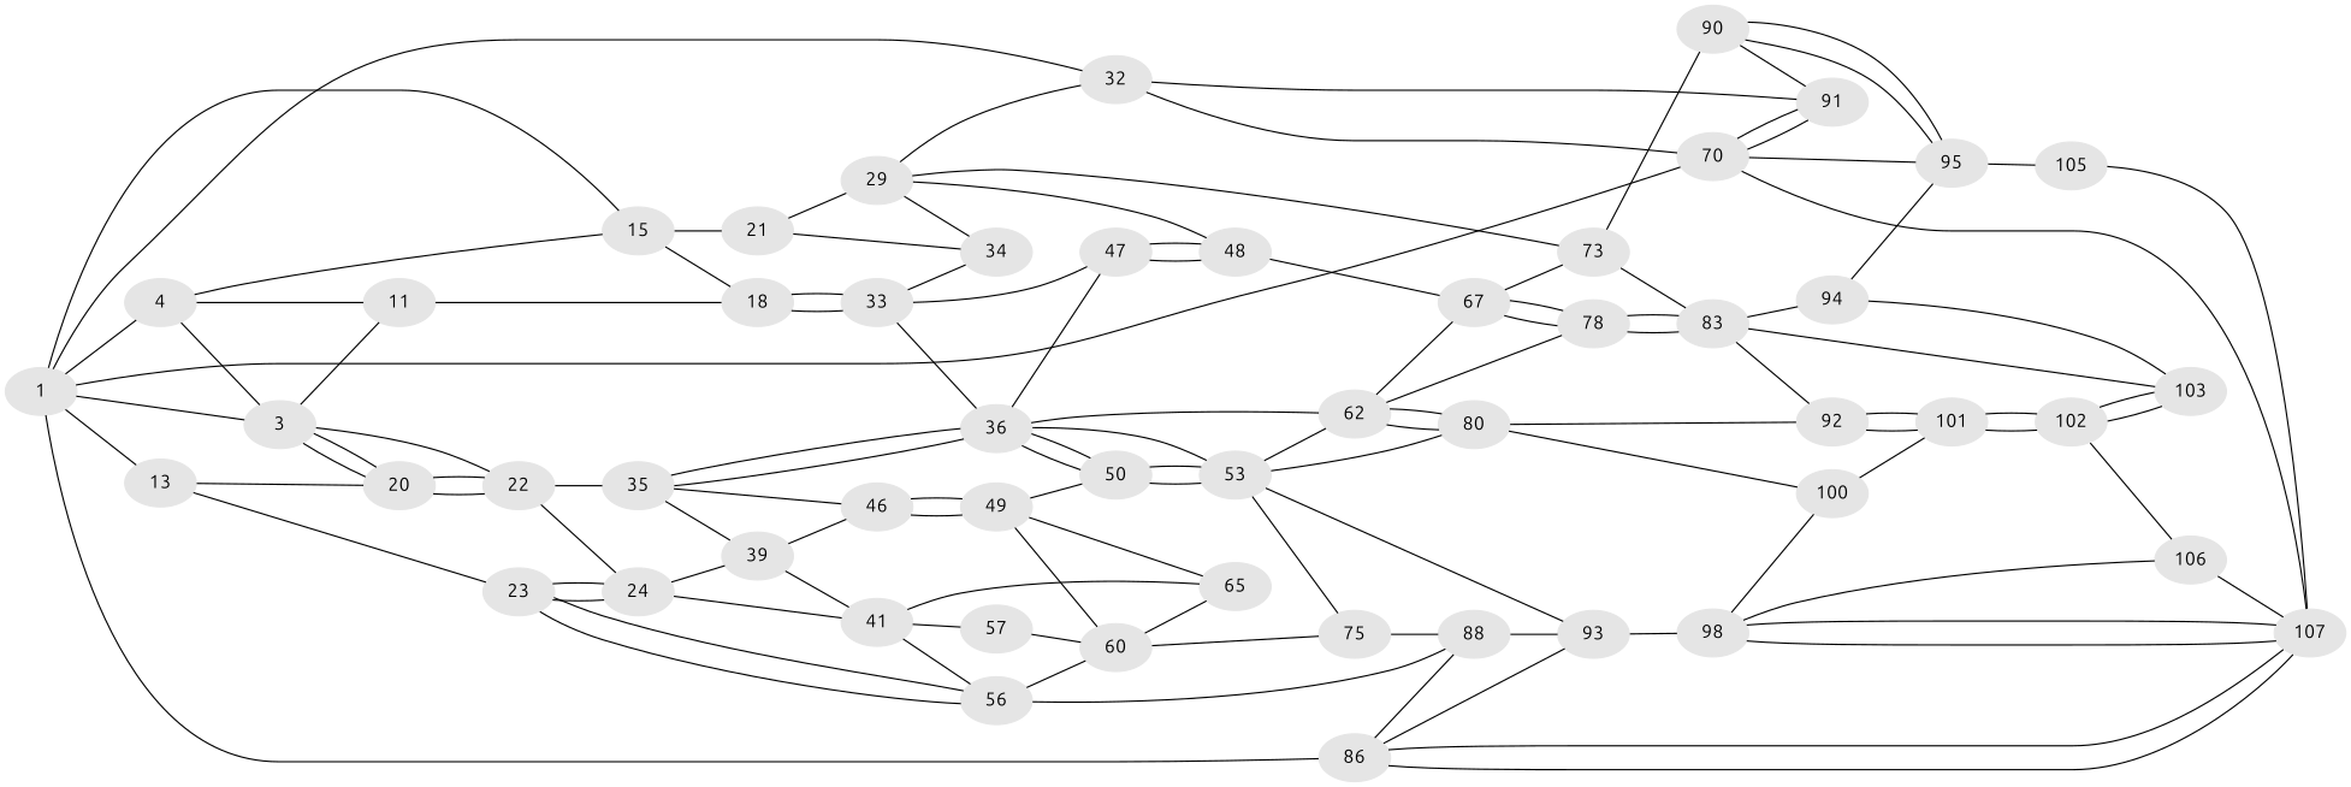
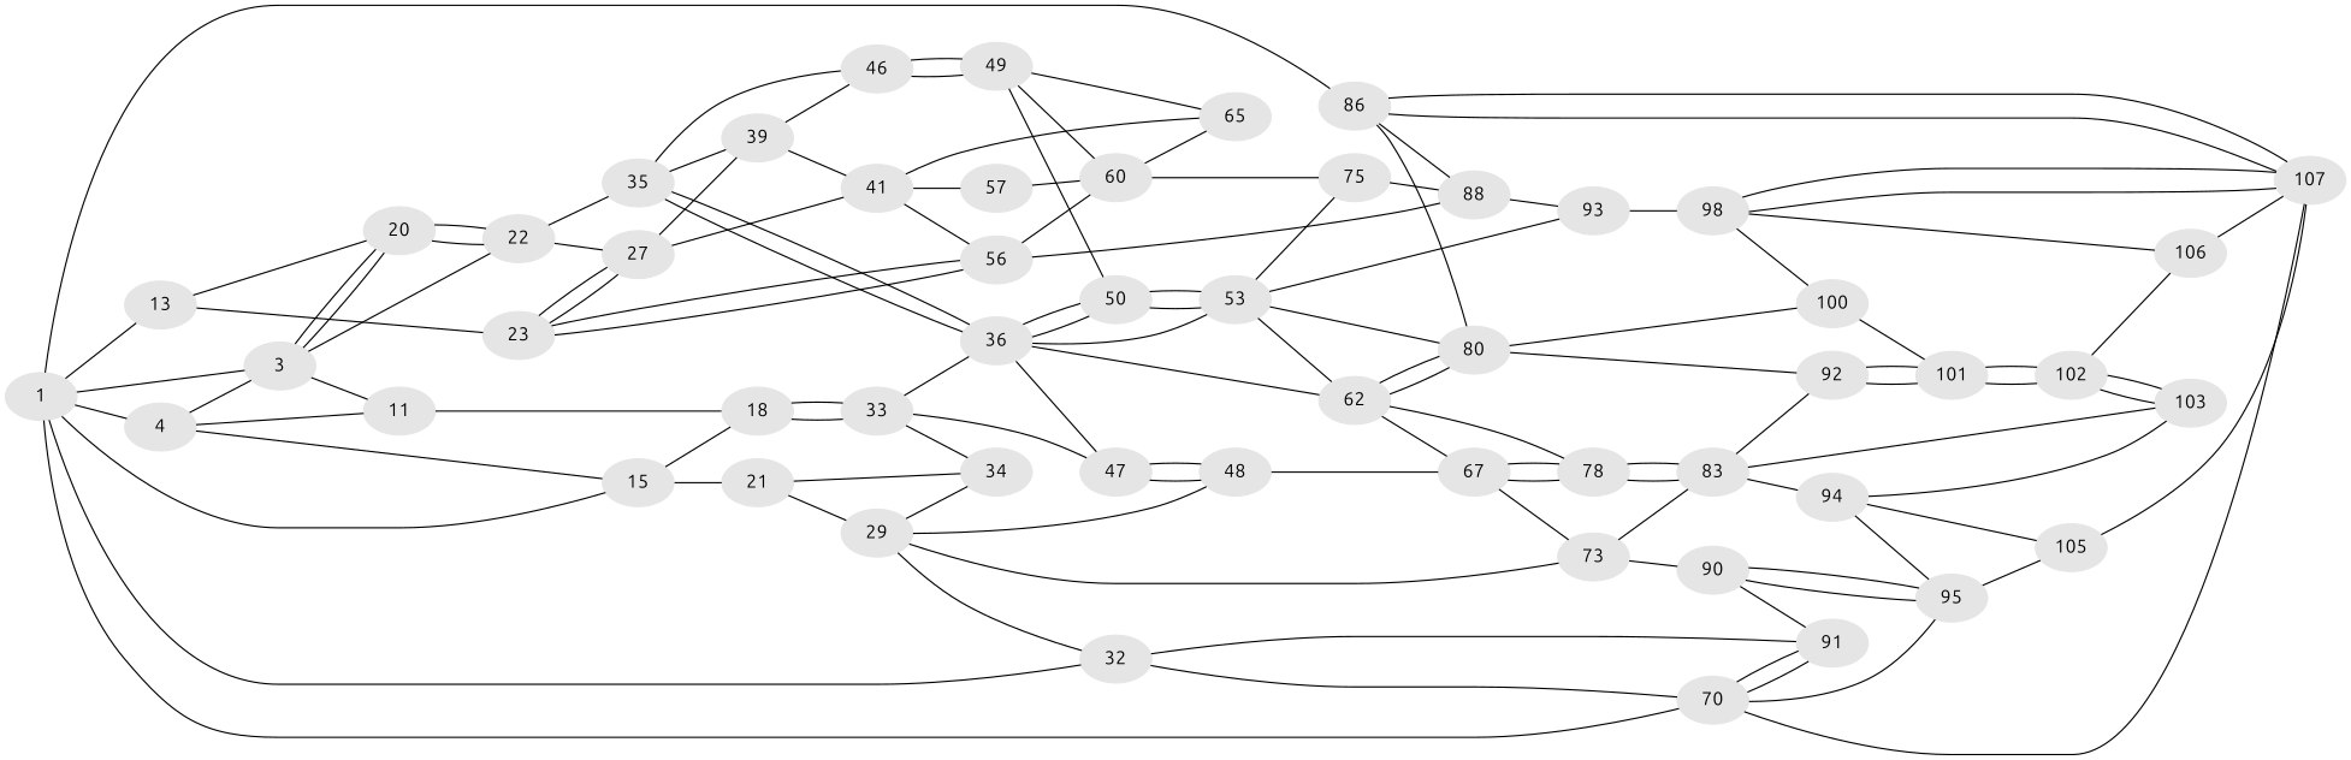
  graph {
    fontname=Ubuntu
    rankdir=LR
    node [color=gray90 fontname=Ubuntu style=filled]
    edge [fontname=Ubuntu]
    1 [super="+6+2"]
    4 [super="+12+5"]
    n3 [label=3 super="+8"]
    13 [super="+14"]
    15 [super="+19+16"]
    32 [super="+69"]
    70 [super="+71"]
    86 [super="+87"]
    11
    20
    22 [super="+26"]
    23
    18
    21 [super="+28"]
    91
    95 [super="+96"]
    107 [super="+108"]
    93 [super="+97"]
    88 [super="+89"]
-   24 [super="+25"]
+   24 [super="+25" label=27]
    35 [super="+40"]
    33 [super="+38"]
    56 [super="+59"]
    29 [super="+30"]
    34 [super="+45"]
    36 [super="+37"]
    47
    48
    73 [super="+74"]
    39 [super="+43"]
    41 [super="+42+55"]
    46
    60 [super="+61+72"]
    57
    65
    67 [super="+68"]
    83 [super="+84"]
    90
    50
    53 [super="+54+76"]
    62 [super="+63"]
    49 [super="+66"]
    75
    80 [super="+81"]
    78
    92
    100
    98 [super="+99"]
    105
    94 [super="+104"]
    103
    101
    102
    106
    1 -- 4
    1 -- n3
    1 -- 13 [weight=2]
    1 -- 15
    1 -- 32
    1 -- 70
    1 -- 86
    4 -- n3
    4 -- 15
    4 -- 11
    n3 -- 11
    n3 -- 20
    n3 -- 20
    n3 -- 22 [weight=2]
    13 -- 20
    13 -- 23
    15 -- 18
    15 -- 21 [weight=2]
    32 -- 70
    32 -- 91
    70 -- 91
    70 -- 91
    70 -- 95
    70 -- 107
    86 -- 107 [weight=2]
    86 -- 107
-   86 -- 93
+   86 -- 80
    86 -- 88
    11 -- 18
    20 -- 22
    20 -- 22
    22 -- 24
    22 -- 35
    23 -- 24
    23 -- 24
    23 -- 56
    23 -- 56
    18 -- 33
    18 -- 33
    21 -- 29
    21 -- 34
    95 -- 105
    93 -- 98
    88 -- 93
    24 -- 39
    24 -- 41
    35 -- 36
    35 -- 36
    35 -- 39
    35 -- 46
    33 -- 34 [weight=2]
    33 -- 36
    33 -- 47
    56 -- 88
    56 -- 60
    29 -- 32
    29 -- 34
    29 -- 48
    29 -- 73
    36 -- 47
    36 -- 50
    36 -- 50
    36 -- 53
    36 -- 62
    47 -- 48
    47 -- 48
    48 -- 67
    73 -- 83
    73 -- 90
    39 -- 41
    39 -- 46
    41 -- 56
    41 -- 57 [weight=2]
    41 -- 65
    46 -- 49
    46 -- 49
    60 -- 65
    60 -- 75
    57 -- 60
    67 -- 73
    67 -- 78
    67 -- 78
    83 -- 92
    83 -- 94
    83 -- 103
    90 -- 91
    90 -- 95
    90 -- 95
    50 -- 53
    50 -- 53
    53 -- 93
    53 -- 62
    53 -- 75
    53 -- 80
    62 -- 67
    62 -- 80 [weight=2]
    62 -- 80
    62 -- 78
    49 -- 60
    49 -- 65
    49 -- 50
    75 -- 88
    80 -- 92
    80 -- 100
    78 -- 83
    78 -- 83
    92 -- 101
    92 -- 101
    100 -- 101
    98 -- 107
    98 -- 107
    98 -- 100
    98 -- 106
    105 -- 107
    94 -- 95
+   94 -- 105
    94 -- 103
    101 -- 102
    101 -- 102
    102 -- 103
    102 -- 103
    102 -- 106
    106 -- 107
  }
